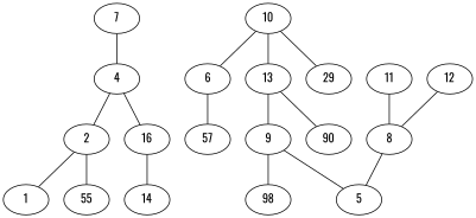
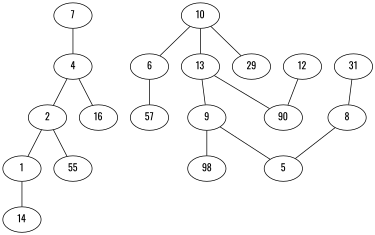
  graph {
    fontname=Oswald
    node [chem=C fontname=Oswald]
    edge [fontname=Oswald valence=1]
    14 [chem=H]
    1
    2
    n4 [chem=H label=55]
    4
    16 [chem=H]
    n7 [chem=H label=57]
    6
    7 [chem=O]
    8 [chem=N]
    5
    9
    n13 [chem=H label=98]
    10
    13
    n16 [chem=H label=29]
    n17 [chem=H label=90]
-   11 [chem=O]
+   11 [chem=O label=31]
    12 [chem=O]
-   16 -- 14
+   1 -- 14
    2 -- 1 [valence=2]
    2 -- n4
    4 -- 2
    4 -- 16
    6 -- n7
    7 -- 4 [valence=2]
    8 -- 5
    9 -- 5
    9 -- n13
    10 -- 6 [valence=2]
    10 -- 13
    10 -- n16
    13 -- 9 [valence=2]
    13 -- n17
    11 -- 8 [valence=2]
-   12 -- 8
+   12 -- n17
  }
